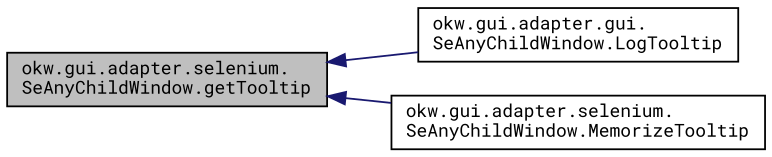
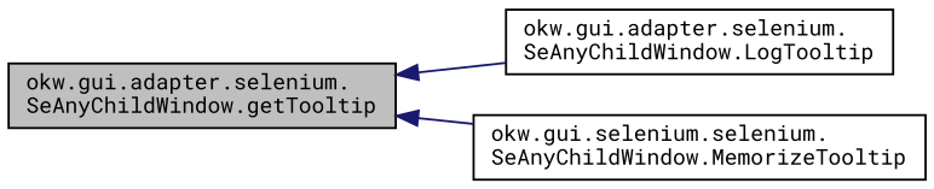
  digraph {
    fontname="Roboto Mono"
    rankdir=LR
    node [color=black fillcolor=white fontname="Roboto Mono" fontsize=10 shape=record style=filled]
    edge [color=midnightblue dir=back fontname="Roboto Mono" fontsize=10 labelfontname=Helvetica labelfontsize=10 style=solid]
    n1 [fillcolor=grey75 fontcolor=black height=0.2 label="okw.gui.adapter.selenium.\lSeAnyChildWindow.getTooltip" width=0.4]
-   n2 [height=0.2 label="okw.gui.adapter.gui.\lSeAnyChildWindow.LogTooltip" width=0.4]
-   n3 [height=0.2 label="okw.gui.adapter.selenium.\lSeAnyChildWindow.MemorizeTooltip" width=0.4]
+   n2 [height=0.2 label="okw.gui.adapter.selenium.\lSeAnyChildWindow.LogTooltip" width=0.4]
+   n3 [height=0.2 label="okw.gui.selenium.selenium.\lSeAnyChildWindow.MemorizeTooltip" width=0.4]
    n1 -> n2
    n1 -> n3
  }
